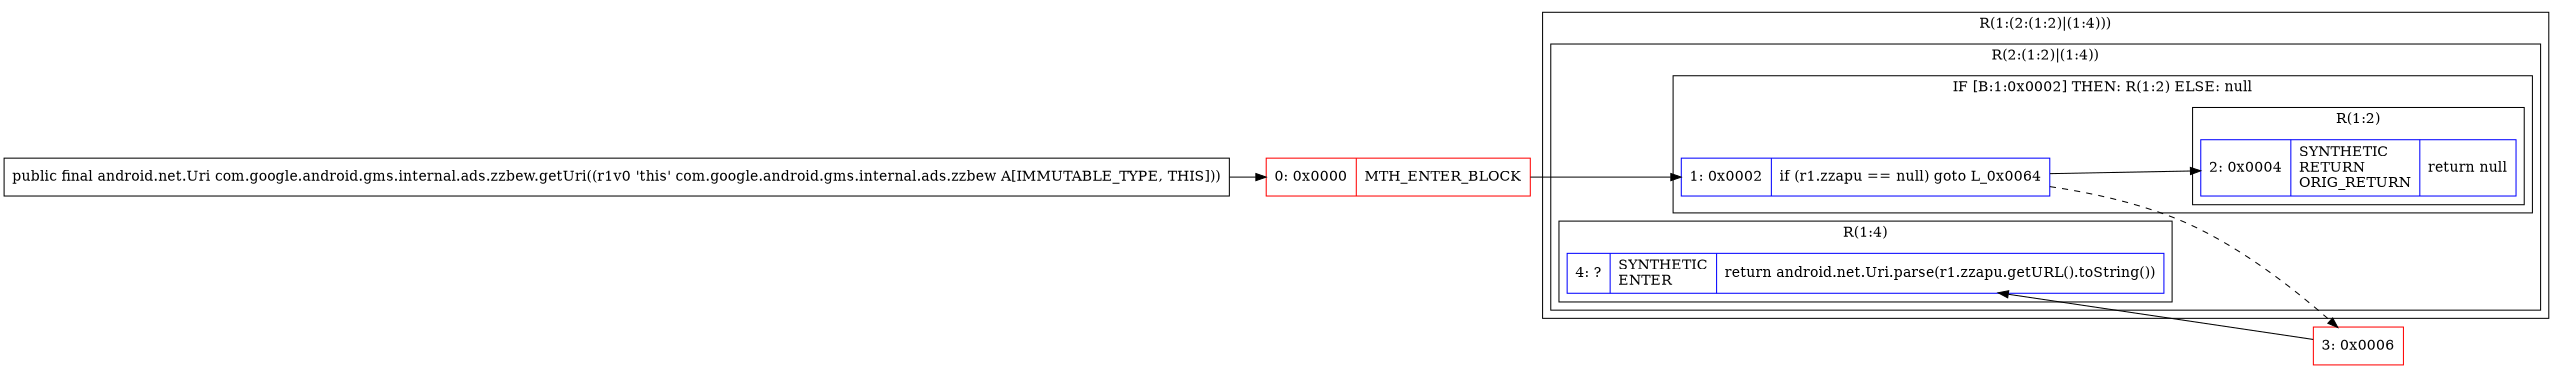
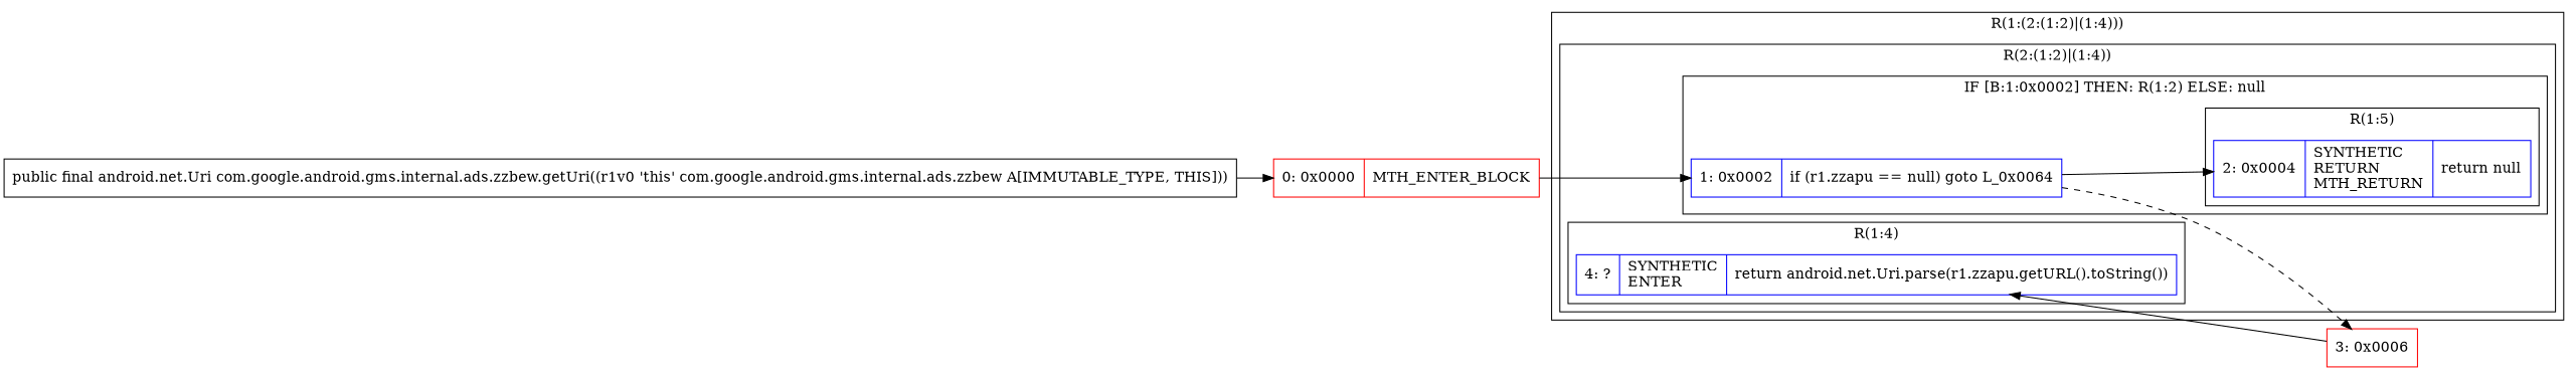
  digraph {
    rankdir=LR
    node [color=blue shape=record]
-   n1 [label="{2\:\ 0x0004|SYNTHETIC\lRETURN\lORIG_RETURN\l|return null\l}"]
+   n1 [label="{2\:\ 0x0004|SYNTHETIC\lRETURN\lMTH_RETURN\l|return null\l}"]
    n2 [label="{1\:\ 0x0002|if (r1.zzapu == null) goto L_0x0064\l}"]
    n3 [label="{4\:\ ?|SYNTHETIC\lENTER\l|return android.net.Uri.parse(r1.zzapu.getURL().toString())\l}"]
    n4 [color=red label="{3\:\ 0x0006}"]
    n5 [color=red label="{0\:\ 0x0000|MTH_ENTER_BLOCK\l}"]
    n6 [label="{public final android.net.Uri com.google.android.gms.internal.ads.zzbew.getUri((r1v0 'this' com.google.android.gms.internal.ads.zzbew A[IMMUTABLE_TYPE, THIS])) }" color=""]
    subgraph cluster_1 {
      label="R(1:(2:(1:2)|(1:4)))"
      subgraph cluster_2 {
        label="R(2:(1:2)|(1:4))"
        subgraph cluster_3 {
          label="IF [B:1:0x0002] THEN: R(1:2) ELSE: null"
          n2
          subgraph cluster_4 {
-           label="R(1:2)"
+           label="R(1:5)"
            n1
          }
        }
        subgraph cluster_5 {
          label="R(1:4)"
          n3
        }
      }
    }
    n2 -> n1
    n2 -> n4 [style=dashed]
    n4 -> n3
    n5 -> n2
    n6 -> n5
  }
